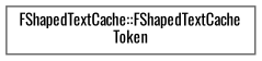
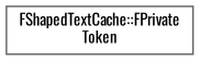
  digraph {
    rankdir=TB
    fontname=Oswald
-   n1 [color=grey40 fillcolor=white fontname=Oswald fontsize=10 height=0.2 label="FShapedTextCache::FShapedTextCache\lToken" shape=box style=filled width=0.4]
+   n1 [color=grey40 fillcolor=white fontname=Oswald fontsize=10 height=0.2 label="FShapedTextCache::FPrivate\lToken" shape=box style=filled width=0.4]
  }
